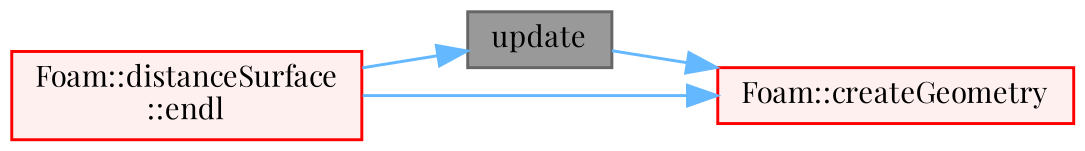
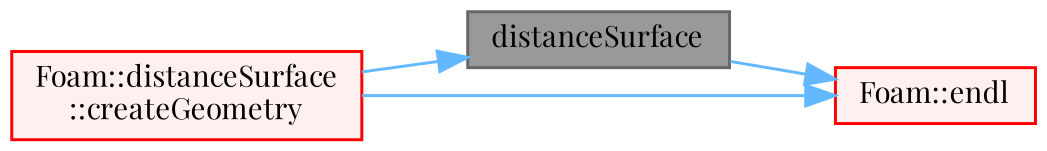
  digraph {
    fontname="Playfair Display"
    rankdir=LR
    node [color=red fillcolor="#FFF0F0" fontname="Playfair Display" fontsize=10 shape=box style=filled]
    edge [color=steelblue1 fontname="Playfair Display" fontsize=10 labelfontname=Helvetica labelfontsize=10 style=solid]
-   n1 [color=gray40 fillcolor=grey60 fontcolor=black height=0.2 label=update width=0.4]
-   n2 [height=0.2 label="Foam::createGeometry" width=0.4]
-   n3 [height=0.2 label="Foam::distanceSurface\l::endl" width=0.4]
+   n1 [color=gray40 fillcolor=grey60 fontcolor=black height=0.2 label=distanceSurface width=0.4]
+   n2 [height=0.2 label="Foam::endl" width=0.4]
+   n3 [height=0.2 label="Foam::distanceSurface\l::createGeometry" width=0.4]
    n1 -> n2
    n3 -> n1
    n3 -> n2
  }
